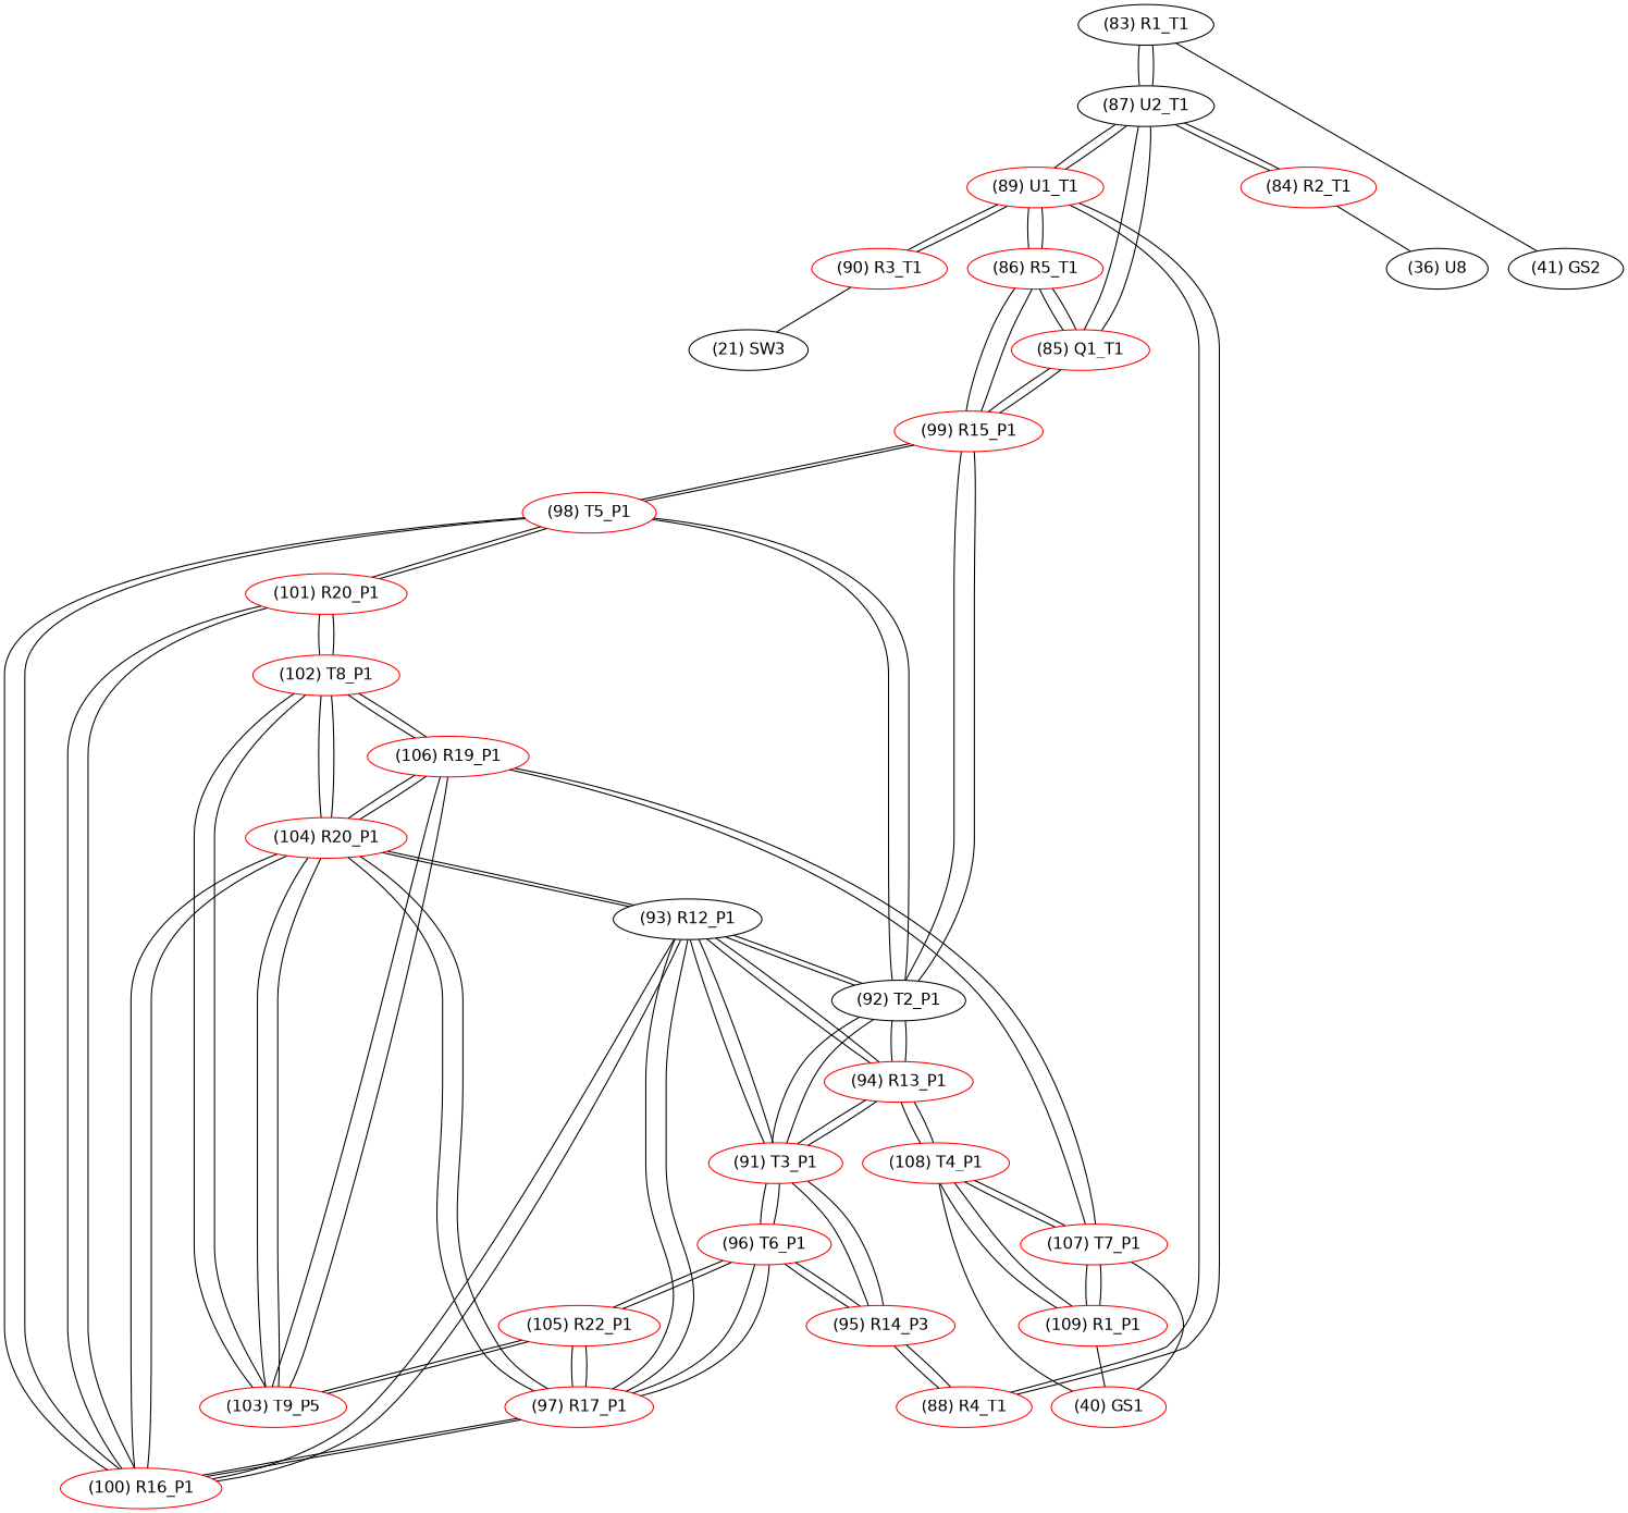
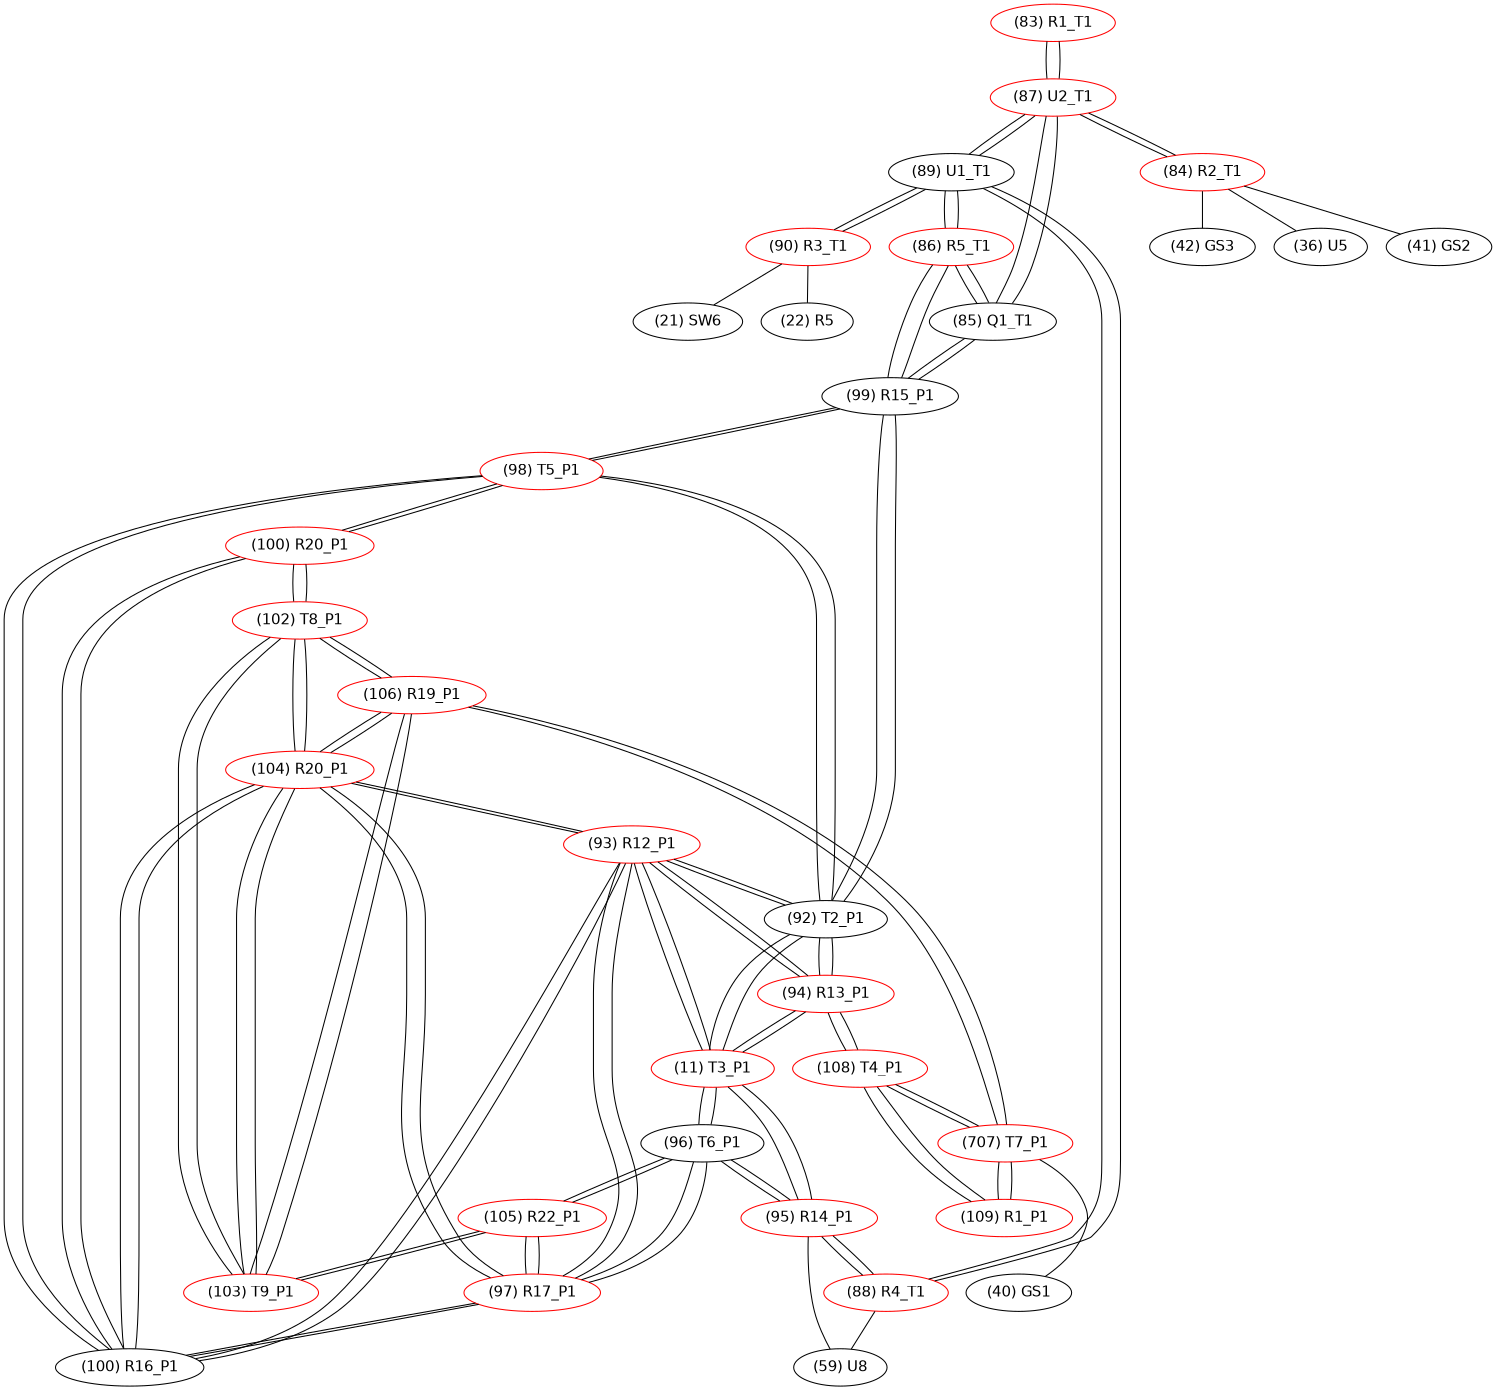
  graph {
    fontname="DejaVu Sans"
    node [color=red fontname="DejaVu Sans"]
    edge [fontname="DejaVu Sans"]
-   n1 [color=black label="(83) R1_T1"]
+   n1 [label="(83) R1_T1"]
    n2 [label="(41) GS2" color=""]
-   n3 [color=black label="(87) U2_T1"]
+   n3 [label="(87) U2_T1"]
+   n4 [label="(59) U8" color=""]
    n5 [label="(84) R2_T1"]
-   n6 [label="(85) Q1_T1"]
-   n7 [label="(89) U1_T1"]
-   n8 [label="(36) U8" color=""]
-   n10 [label="(99) R15_P1"]
+   n6 [color=black label="(85) Q1_T1"]
+   n7 [color=black label="(89) U1_T1"]
+   n8 [label="(36) U5" color=""]
+   n9 [label="(42) GS3" color=""]
+   n10 [color=black label="(99) R15_P1"]
    n11 [label="(86) R5_T1"]
    n12 [label="(88) R4_T1"]
    n13 [label="(90) R3_T1"]
    n14 [color=black label="(92) T2_P1"]
    n15 [label="(98) T5_P1"]
-   n16 [label="(91) T3_P1"]
+   n16 [label="(11) T3_P1"]
    n17 [label="(94) R13_P1"]
-   n18 [color=black label="(93) R12_P1"]
-   n19 [label="(100) R16_P1"]
-   n20 [label="(101) R20_P1"]
-   n21 [label="(95) R14_P3"]
-   n23 [label="(21) SW3" color=""]
-   n24 [label="(96) T6_P1"]
+   n18 [label="(93) R12_P1"]
+   n19 [color=black label="(100) R16_P1"]
+   n20 [label="(100) R20_P1"]
+   n21 [label="(95) R14_P1"]
+   n22 [label="(22) R5" color=""]
+   n23 [label="(21) SW6" color=""]
+   n24 [color=black label="(96) T6_P1"]
    n25 [label="(97) R17_P1"]
    n26 [label="(105) R22_P1"]
    n27 [label="(108) T4_P1"]
    n28 [label="(104) R20_P1"]
-   n29 [label="(103) T9_P5"]
-   n30 [label="(107) T7_P1"]
+   n29 [label="(103) T9_P1"]
+   n30 [label="(707) T7_P1"]
    n31 [label="(109) R1_P1"]
-   n32 [label="(40) GS1"]
+   n32 [label="(40) GS1" color=""]
    n33 [label="(102) T8_P1"]
    n34 [label="(106) R19_P1"]
-   n1 -- n2
+   n5 -- n2
    n1 -- n3
    n3 -- n1
    n3 -- n5
    n3 -- n6
    n3 -- n7
    n5 -- n3
    n5 -- n8
+   n5 -- n9
    n6 -- n3
    n6 -- n10
    n6 -- n11
    n7 -- n3
    n7 -- n11
    n7 -- n12
    n7 -- n13
    n10 -- n6
    n10 -- n11
    n10 -- n14
    n10 -- n15
    n11 -- n6
    n11 -- n7
    n11 -- n10
+   n12 -- n4
    n12 -- n7
    n12 -- n21
    n13 -- n7
+   n13 -- n22
    n13 -- n23
    n14 -- n10
    n14 -- n15
    n14 -- n16
    n14 -- n17
    n14 -- n18
    n15 -- n10
    n15 -- n14
    n15 -- n19
    n15 -- n20
    n16 -- n14
    n16 -- n17
    n16 -- n18
    n16 -- n21
    n16 -- n24
    n17 -- n14
    n17 -- n16
    n17 -- n18
    n17 -- n27
    n18 -- n14
    n18 -- n16
    n18 -- n17
    n18 -- n19
    n18 -- n25
    n18 -- n28
    n19 -- n15
    n19 -- n18
    n19 -- n20
    n19 -- n25
    n19 -- n28
    n20 -- n15
    n20 -- n19
    n20 -- n33
+   n21 -- n4
    n21 -- n12
    n21 -- n16
    n21 -- n24
    n24 -- n16
    n24 -- n21
    n24 -- n25
    n24 -- n26
    n25 -- n18
    n25 -- n19
    n25 -- n24
    n25 -- n26
    n25 -- n28
    n26 -- n24
    n26 -- n25
    n26 -- n29
    n27 -- n17
    n27 -- n30
    n27 -- n31
-   n27 -- n32
    n28 -- n18
    n28 -- n19
    n28 -- n25
    n28 -- n29
    n28 -- n33
    n28 -- n34
    n29 -- n26
    n29 -- n28
    n29 -- n33
    n29 -- n34
    n30 -- n27
    n30 -- n31
    n30 -- n32
    n30 -- n34
    n31 -- n27
    n31 -- n30
-   n31 -- n32
    n33 -- n20
    n33 -- n28
    n33 -- n29
    n33 -- n34
    n34 -- n28
    n34 -- n29
    n34 -- n30
    n34 -- n33
  }
